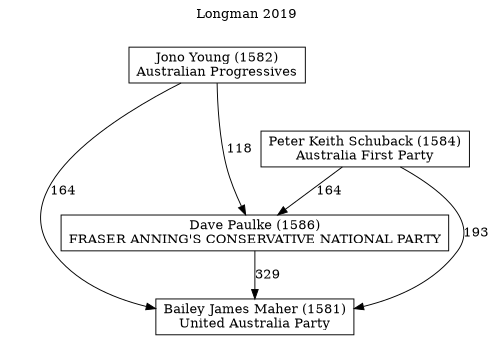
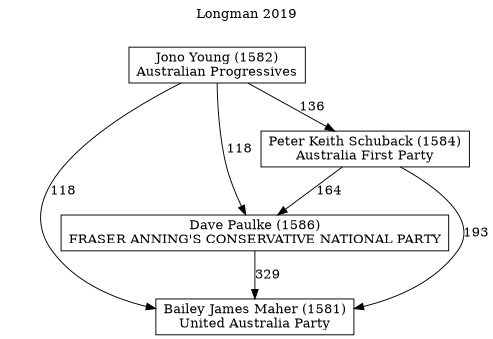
  digraph {
    label="Longman 2019"
    labelloc=t
    mclimit=2
    node [shape=box]
    n1 [label="Bailey James Maher (1581)\nUnited Australia Party"]
    n2 [label="Dave Paulke (1586)\nFRASER ANNING'S CONSERVATIVE NATIONAL PARTY"]
    n3 [label="Peter Keith Schuback (1584)\nAustralia First Party"]
    n4 [label="Jono Young (1582)\nAustralian Progressives"]
    n2 -> n1 [label=329]
    n3 -> n1 [label=193]
    n3 -> n2 [label=164]
-   n4 -> n1 [label=164]
+   n4 -> n1 [label=118]
    n4 -> n2 [label=118]
+   n4 -> n3 [label=136]
  }
